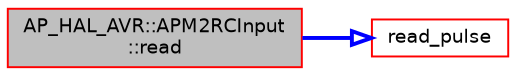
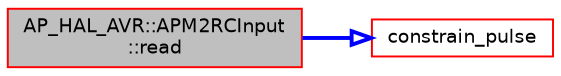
  digraph {
    rankdir=LR
    node [color=red fontname=Helvetica fontsize=10 shape=record style=filled]
    n1 [fillcolor=grey75 fontcolor=black height=0.2 label="AP_HAL_AVR::APM2RCInput\l::read" width=0.4]
-   n2 [fillcolor=white height=0.2 label=read_pulse width=0.4]
+   n2 [fillcolor=white height=0.2 label=constrain_pulse width=0.4]
    n1 -> n2 [color=blue fontname=Helvetica fontsize=10 labelfontname=Helvetica labelfontsize=10 style=bold arrowhead=onormal]
  }
